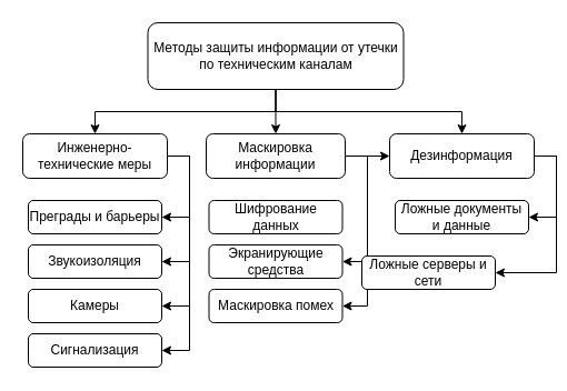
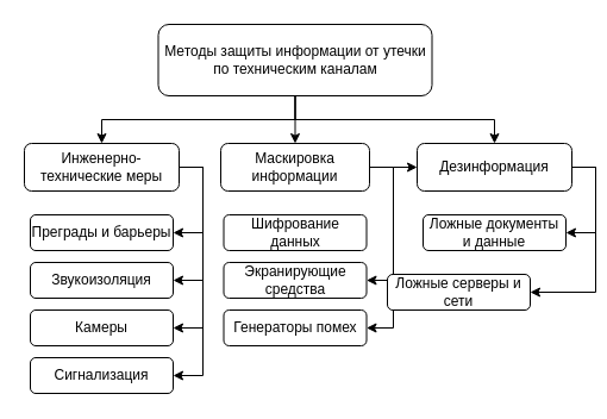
  <mxCell id="0" />
  <mxCell id="1" parent="0" />
  <mxCell id="2" style="edgeStyle=orthogonalEdgeStyle;rounded=0;orthogonalLoop=1;jettySize=auto;html=1;entryX=0.5;entryY=0;entryDx=0;entryDy=0;" edge="1" parent="1" source="5" target="14"><mxGeometry relative="1" as="geometry" /></mxCell>
  <mxCell id="3" style="edgeStyle=orthogonalEdgeStyle;rounded=0;orthogonalLoop=1;jettySize=auto;html=1;entryX=0.5;entryY=0;entryDx=0;entryDy=0;" edge="1" parent="1" source="5" target="10"><mxGeometry relative="1" as="geometry" /></mxCell>
  <mxCell id="4" style="edgeStyle=orthogonalEdgeStyle;rounded=0;orthogonalLoop=1;jettySize=auto;html=1;" edge="1" parent="1" source="5" target="17"><mxGeometry relative="1" as="geometry" /></mxCell>
  <mxCell id="5" value="Методы защиты информации от утечки по техническим каналам" style="rounded=1;whiteSpace=wrap;html=1;" vertex="1" parent="1"><mxGeometry x="132.5" y="20" width="230" height="60" as="geometry" /></mxCell>
  <mxCell id="6" style="edgeStyle=orthogonalEdgeStyle;rounded=0;orthogonalLoop=1;jettySize=auto;html=1;entryX=1;entryY=0.5;entryDx=0;entryDy=0;exitX=1;exitY=0.5;exitDx=0;exitDy=0;" edge="1" parent="1" source="10" target="21"><mxGeometry relative="1" as="geometry" /></mxCell>
  <mxCell id="7" style="edgeStyle=orthogonalEdgeStyle;rounded=0;orthogonalLoop=1;jettySize=auto;html=1;entryX=1;entryY=0.5;entryDx=0;entryDy=0;exitX=1;exitY=0.5;exitDx=0;exitDy=0;" edge="1" parent="1" source="10" target="20"><mxGeometry relative="1" as="geometry" /></mxCell>
  <mxCell id="8" style="edgeStyle=orthogonalEdgeStyle;rounded=0;orthogonalLoop=1;jettySize=auto;html=1;entryX=1;entryY=0.5;entryDx=0;entryDy=0;exitX=1;exitY=0.5;exitDx=0;exitDy=0;" edge="1" parent="1" source="10" target="19"><mxGeometry relative="1" as="geometry" /></mxCell>
  <mxCell id="9" style="edgeStyle=orthogonalEdgeStyle;rounded=0;orthogonalLoop=1;jettySize=auto;html=1;entryX=1;entryY=0.5;entryDx=0;entryDy=0;exitX=1;exitY=0.5;exitDx=0;exitDy=0;" edge="1" parent="1" source="10" target="18"><mxGeometry relative="1" as="geometry" /></mxCell>
  <mxCell id="10" value="Инженерно-технические меры" style="rounded=1;whiteSpace=wrap;html=1;" vertex="1" parent="1"><mxGeometry x="20" y="120" width="130" height="40" as="geometry" /></mxCell>
  <mxCell id="11" style="edgeStyle=orthogonalEdgeStyle;rounded=0;orthogonalLoop=1;jettySize=auto;html=1;entryX=1;entryY=0.5;entryDx=0;entryDy=0;exitX=1;exitY=0.5;exitDx=0;exitDy=0;" edge="1" parent="1" source="14" target="24"><mxGeometry relative="1" as="geometry" /></mxCell>
  <mxCell id="12" style="edgeStyle=orthogonalEdgeStyle;rounded=0;orthogonalLoop=1;jettySize=auto;html=1;exitX=1;exitY=0.5;exitDx=0;exitDy=0;" edge="1" parent="1" source="14" target="17"><mxGeometry relative="1" as="geometry" /></mxCell>
  <mxCell id="13" style="edgeStyle=orthogonalEdgeStyle;rounded=0;orthogonalLoop=1;jettySize=auto;html=1;entryX=1;entryY=0.5;entryDx=0;entryDy=0;exitX=1;exitY=0.5;exitDx=0;exitDy=0;" edge="1" parent="1" source="14" target="23"><mxGeometry relative="1" as="geometry" /></mxCell>
  <mxCell id="14" value="Маскировка информации" style="rounded=1;whiteSpace=wrap;html=1;" vertex="1" parent="1"><mxGeometry x="185" y="120" width="125" height="40" as="geometry" /></mxCell>
  <mxCell id="15" style="edgeStyle=orthogonalEdgeStyle;rounded=0;orthogonalLoop=1;jettySize=auto;html=1;entryX=1;entryY=0.5;entryDx=0;entryDy=0;exitX=1;exitY=0.5;exitDx=0;exitDy=0;" edge="1" parent="1" source="17" target="26"><mxGeometry relative="1" as="geometry" /></mxCell>
  <mxCell id="16" style="edgeStyle=orthogonalEdgeStyle;rounded=0;orthogonalLoop=1;jettySize=auto;html=1;entryX=1;entryY=0.5;entryDx=0;entryDy=0;exitX=1;exitY=0.5;exitDx=0;exitDy=0;" edge="1" parent="1" source="17" target="25"><mxGeometry relative="1" as="geometry" /></mxCell>
  <mxCell id="17" value="Дезинформация" style="rounded=1;whiteSpace=wrap;html=1;" vertex="1" parent="1"><mxGeometry x="350" y="120" width="130" height="40" as="geometry" /></mxCell>
  <mxCell id="18" value="Преграды и барьеры" style="rounded=1;whiteSpace=wrap;html=1;" vertex="1" parent="1"><mxGeometry x="25" y="180" width="120" height="30" as="geometry" /></mxCell>
  <mxCell id="19" value="Звукоизоляция" style="rounded=1;whiteSpace=wrap;html=1;" vertex="1" parent="1"><mxGeometry x="25" y="220" width="120" height="30" as="geometry" /></mxCell>
  <mxCell id="20" value="Камеры" style="rounded=1;whiteSpace=wrap;html=1;" vertex="1" parent="1"><mxGeometry x="25" y="260" width="120" height="30" as="geometry" /></mxCell>
  <mxCell id="21" value="Сигнализация" style="rounded=1;whiteSpace=wrap;html=1;" vertex="1" parent="1"><mxGeometry x="25" y="300" width="120" height="30" as="geometry" /></mxCell>
  <mxCell id="22" value="Шифрование данных" style="rounded=1;whiteSpace=wrap;html=1;" vertex="1" parent="1"><mxGeometry x="187.5" y="180" width="120" height="30" as="geometry" /></mxCell>
  <mxCell id="23" value="Экранирующие средства" style="rounded=1;whiteSpace=wrap;html=1;" vertex="1" parent="1"><mxGeometry x="187.5" y="220" width="120" height="30" as="geometry" /></mxCell>
- <mxCell id="24" value="Маскировка помех" style="rounded=1;whiteSpace=wrap;html=1;" vertex="1" parent="1"><mxGeometry x="187.5" y="260" width="120" height="30" as="geometry" /></mxCell>
+ <mxCell id="24" value="Генераторы помех" style="rounded=1;whiteSpace=wrap;html=1;" vertex="1" parent="1"><mxGeometry x="187.5" y="260" width="120" height="30" as="geometry" /></mxCell>
  <mxCell id="25" value="Ложные документы и данные" style="rounded=1;whiteSpace=wrap;html=1;" vertex="1" parent="1"><mxGeometry x="355" y="180" width="120" height="30" as="geometry" /></mxCell>
  <mxCell id="26" value="Ложные серверы и сети" style="rounded=1;whiteSpace=wrap;html=1;" vertex="1" parent="1"><mxGeometry x="325" y="230" width="120" height="30" as="geometry" /></mxCell>
